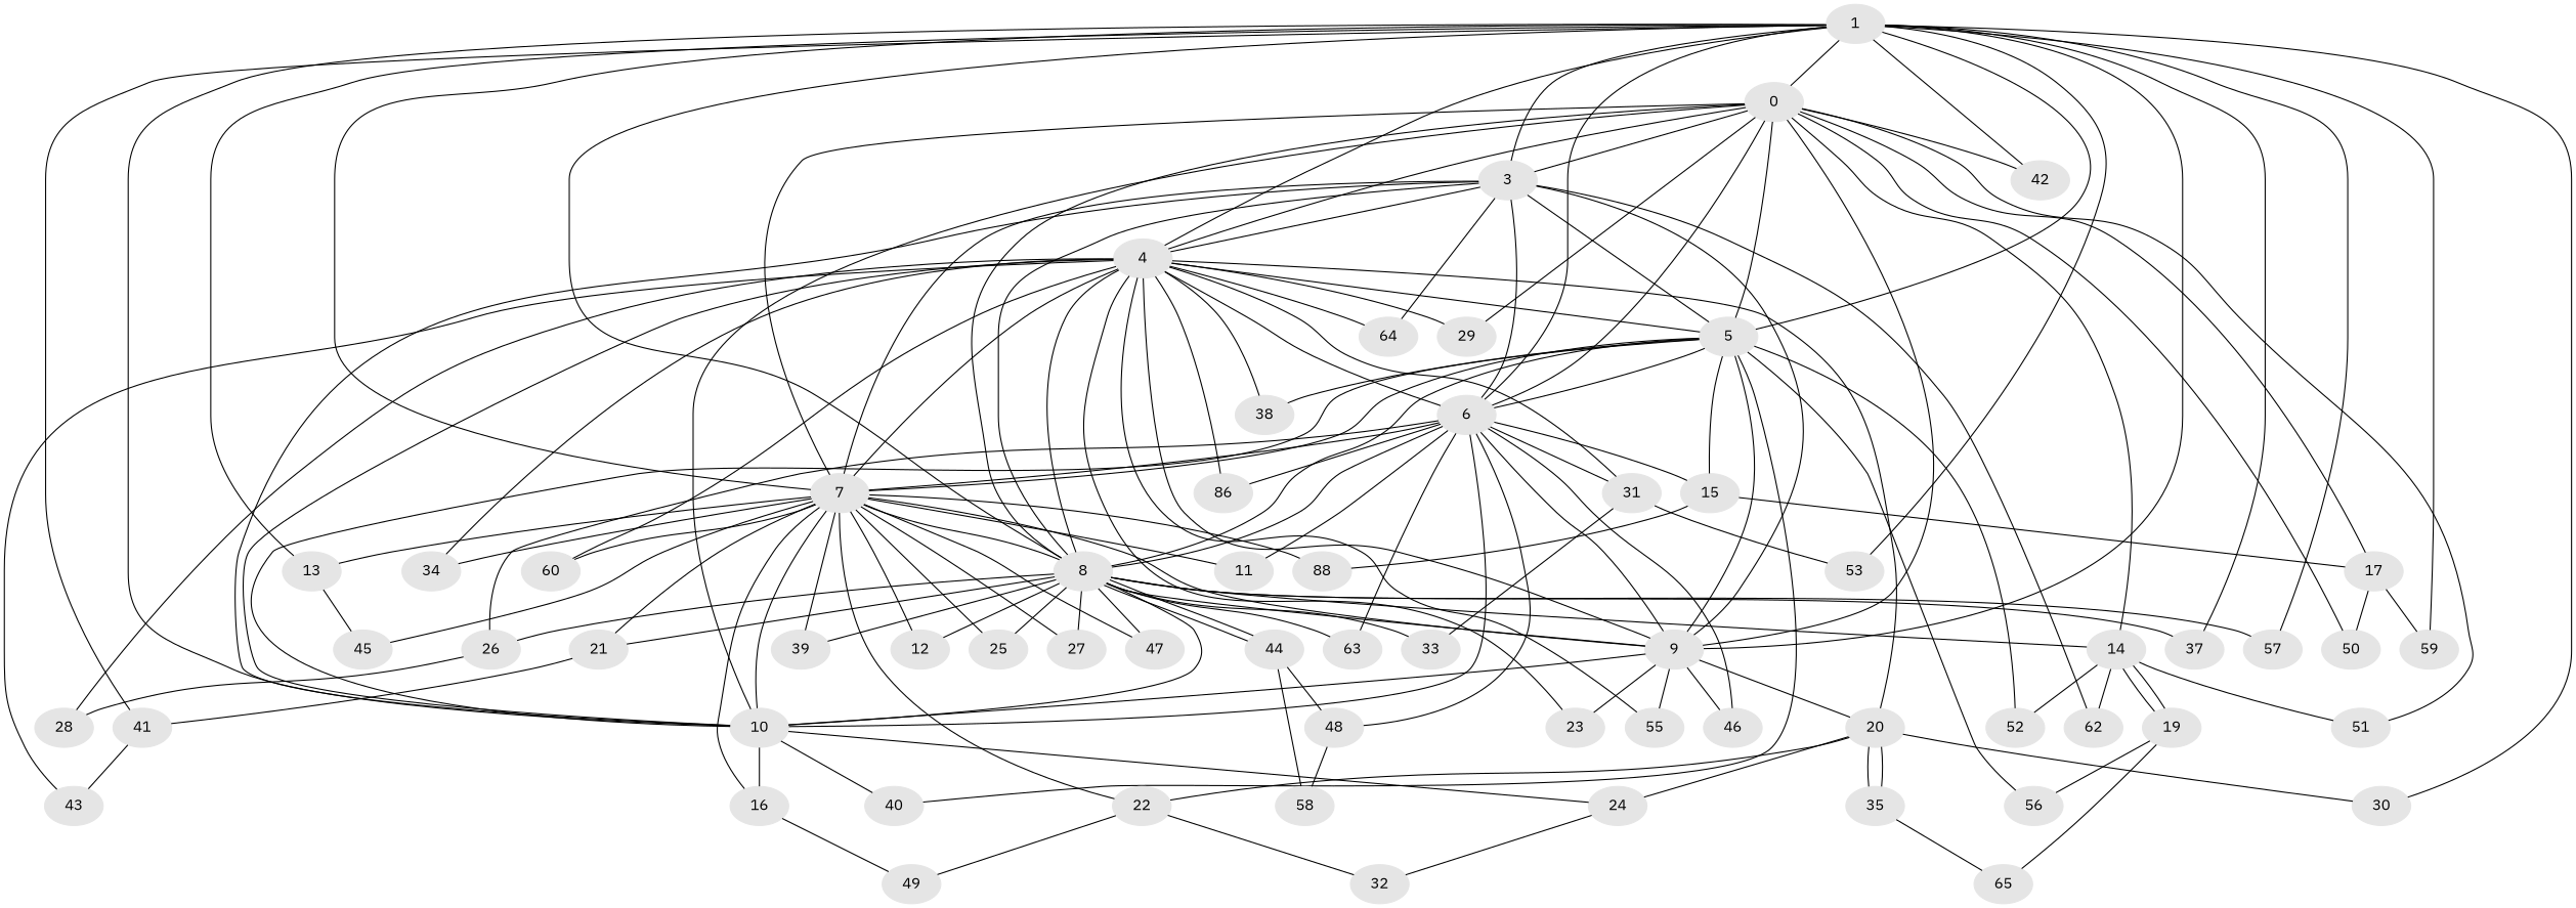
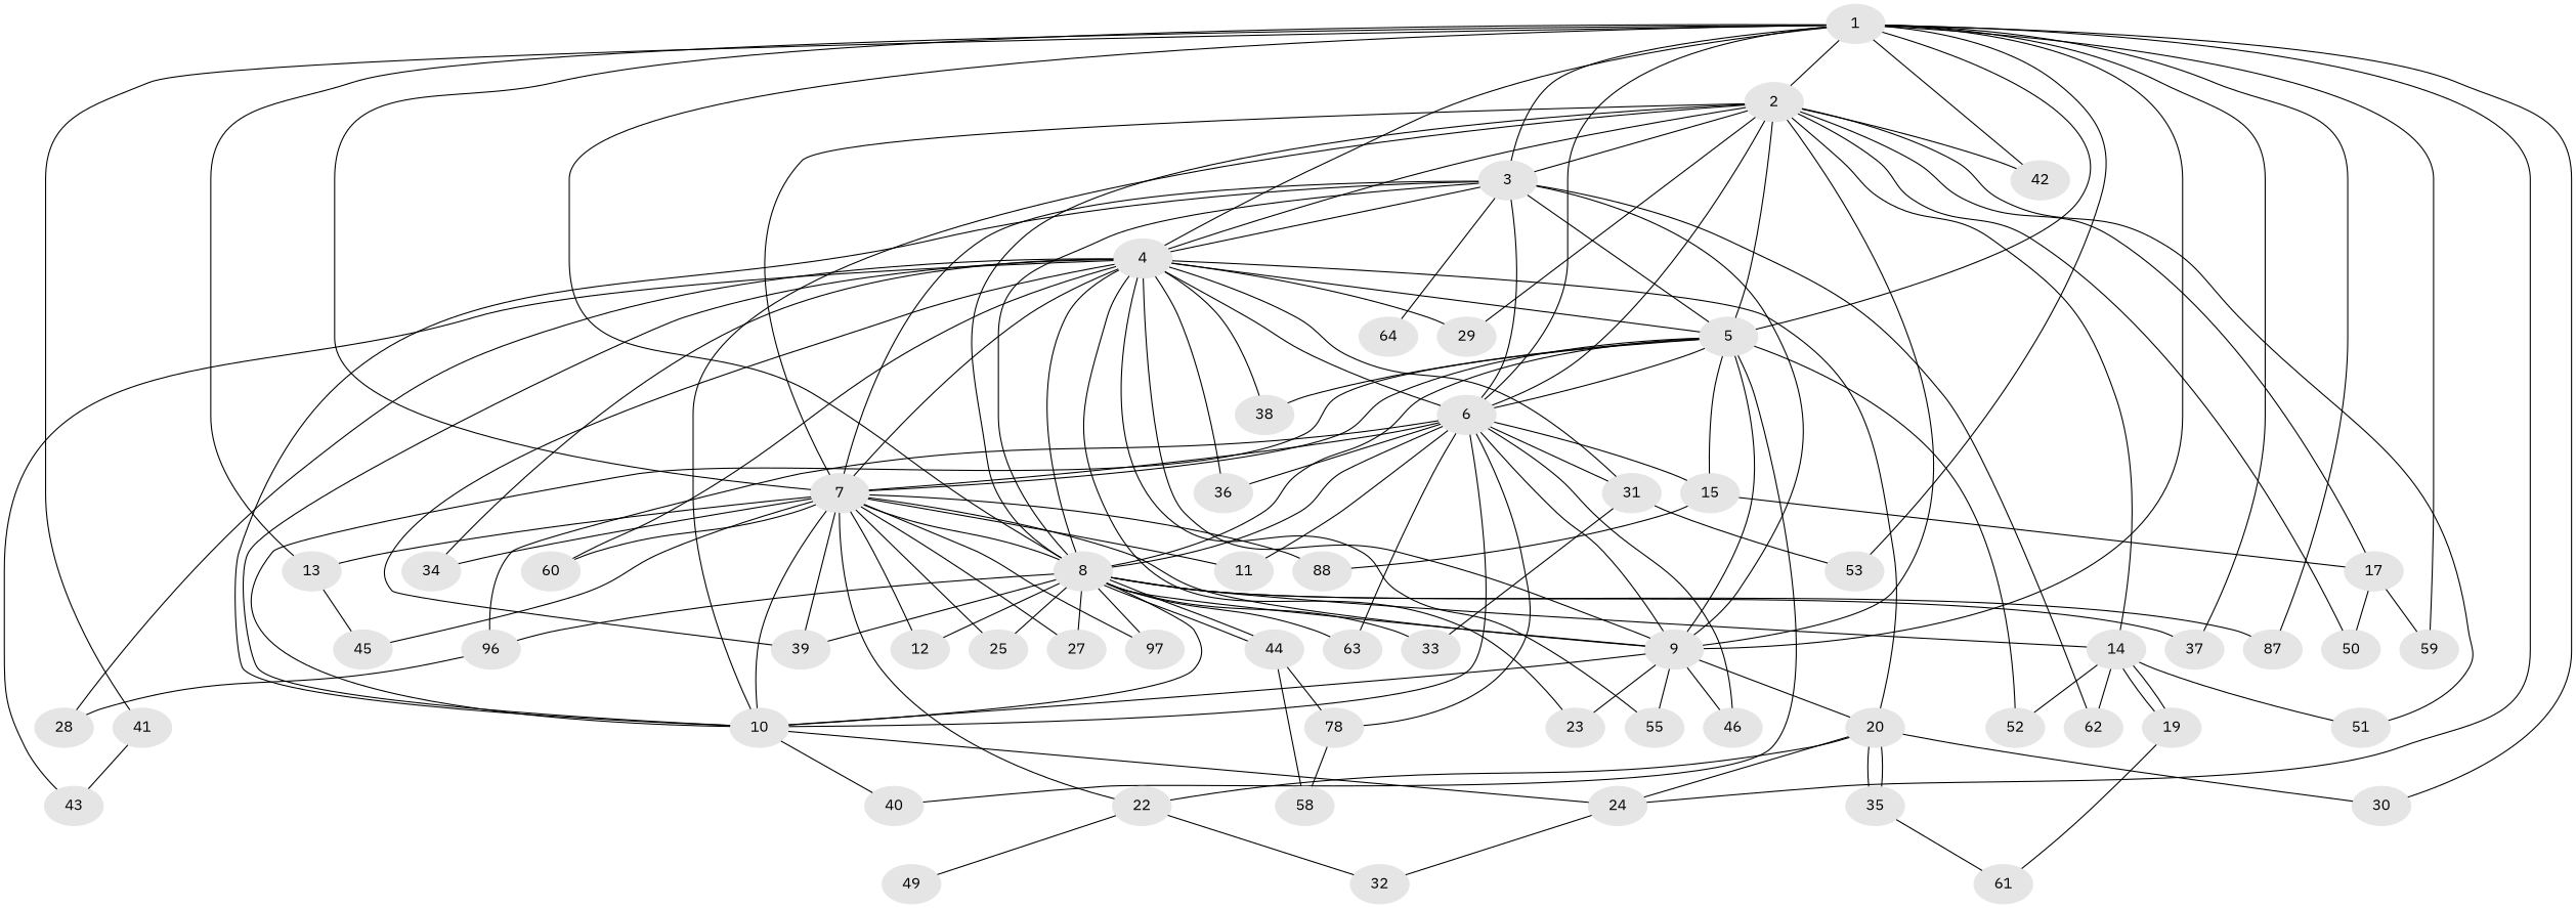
  graph {
    fontname="IBM Plex Sans"
    node [color=gray90 fontname="IBM Plex Sans" style=filled]
    edge [fontname="IBM Plex Sans"]
    1
-   2 [label=0]
+   2
    3
    4
    5
    6
    7
    8
    9
    10
    13
    30
    37
    41
    42
    53
-   57
+   57 [label=87]
    59
    14
    17
    29
    50
    51
    n24 [label=64]
    62
    20
    23
    28
    31
    34
-   36 [label=86]
+   36
    38
    43
    55
    60
    15
    40
    52
-   56
    11
-   26
+   26 [label=96]
    46
-   48
+   48 [label=78]
    63
    12
-   16
    n47 [label=88]
-   21
    22
    25
    27
    39
    45
-   47
+   47 [label=97]
    33
    44
    24
    19
    35
    58
    49
    32
-   61 [label=65]
+   61
    1 -- 2
    1 -- 3
    1 -- 4
    1 -- 5
    1 -- 6
    1 -- 7
    1 -- 8
    1 -- 9
-   1 -- 10
+   1 -- 24
    1 -- 13
    1 -- 30
    1 -- 37
    1 -- 41
    1 -- 42
    1 -- 53
    1 -- 57
    1 -- 59
    2 -- 3
    2 -- 4
    2 -- 5
    2 -- 6
    2 -- 7
    2 -- 8
    2 -- 9
    2 -- 10
    2 -- 42
    2 -- 14
    2 -- 17
    2 -- 29
    2 -- 50
    2 -- 51
    3 -- 4
    3 -- 5
    3 -- 6
    3 -- 7
    3 -- 8
    3 -- 9
    3 -- 10
    3 -- n24
    3 -- 62
    4 -- 5
    4 -- 6
    4 -- 7
    4 -- 8
    4 -- 9
    4 -- 10
    4 -- 29
-   4 -- n24
+   4 -- 39
    4 -- 20
    4 -- 23
    4 -- 28
    4 -- 31
    4 -- 34
    4 -- 36
    4 -- 38
    4 -- 43
    4 -- 55
    4 -- 60
    5 -- 6
    5 -- 7
    5 -- 8
    5 -- 9
    5 -- 10
    5 -- 38
    5 -- 15
    5 -- 40
    5 -- 52
-   5 -- 56
    6 -- 7
    6 -- 8
    6 -- 9
    6 -- 10
    6 -- 31
    6 -- 36
    6 -- 15
    6 -- 11
    6 -- 26
    6 -- 46
    6 -- 48
    6 -- 63
    7 -- 8
    7 -- 9
    7 -- 10
    7 -- 13
    7 -- 34
    7 -- 60
    7 -- 11
    7 -- 12
-   7 -- 16
    7 -- n47
-   7 -- 21
    7 -- 22
    7 -- 25
    7 -- 27
    7 -- 39
    7 -- 45
    7 -- 47
    8 -- 9
    8 -- 10
    8 -- 37
    8 -- 57
    8 -- 14
    8 -- 26
    8 -- 63
    8 -- 12
-   8 -- 21
    8 -- 25
    8 -- 27
    8 -- 39
    8 -- 47
    8 -- 33
    8 -- 44
    8 -- 44
    9 -- 10
    9 -- 20
    9 -- 23
    9 -- 55
    9 -- 46
    10 -- 40
-   10 -- 16
    10 -- 24
    13 -- 45
    41 -- 43
    14 -- 51
    14 -- 62
    14 -- 52
    14 -- 19
    14 -- 19
    17 -- 59
    17 -- 50
    20 -- 30
    20 -- 22
    20 -- 24
    20 -- 35
    20 -- 35
    31 -- 53
    31 -- 33
    15 -- 17
    15 -- n47
    26 -- 28
    48 -- 58
-   16 -- 49
-   21 -- 41
    22 -- 49
    22 -- 32
    44 -- 48
    44 -- 58
    24 -- 32
-   19 -- 56
    19 -- 61
    35 -- 61
  }
